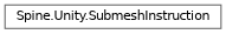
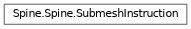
  digraph {
    rankdir=LR
-   n1 [color=grey40 fillcolor=white fontname=Helvetica fontsize=10 height=0.2 label="Spine.Unity.SubmeshInstruction" shape=box style=filled width=0.4]
+   n1 [color=grey40 fillcolor=white fontname=Helvetica fontsize=10 height=0.2 label="Spine.Spine.SubmeshInstruction" shape=box style=filled width=0.4]
  }
